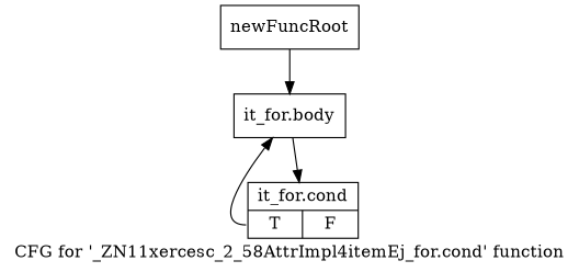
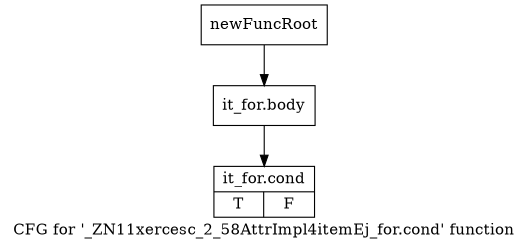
  digraph {
    label="CFG for '_ZN11xercesc_2_58AttrImpl4itemEj_for.cond' function"
    node [shape=record]
    n1 [label="{newFuncRoot}"]
    n2 [label="{it_for.body}"]
    n3 [label="{it_for.cond|{<s0>T|<s1>F}}"]
    n1 -> n2
    n2 -> n3
-   n3 -> n2 [tailport=s0]
  }
